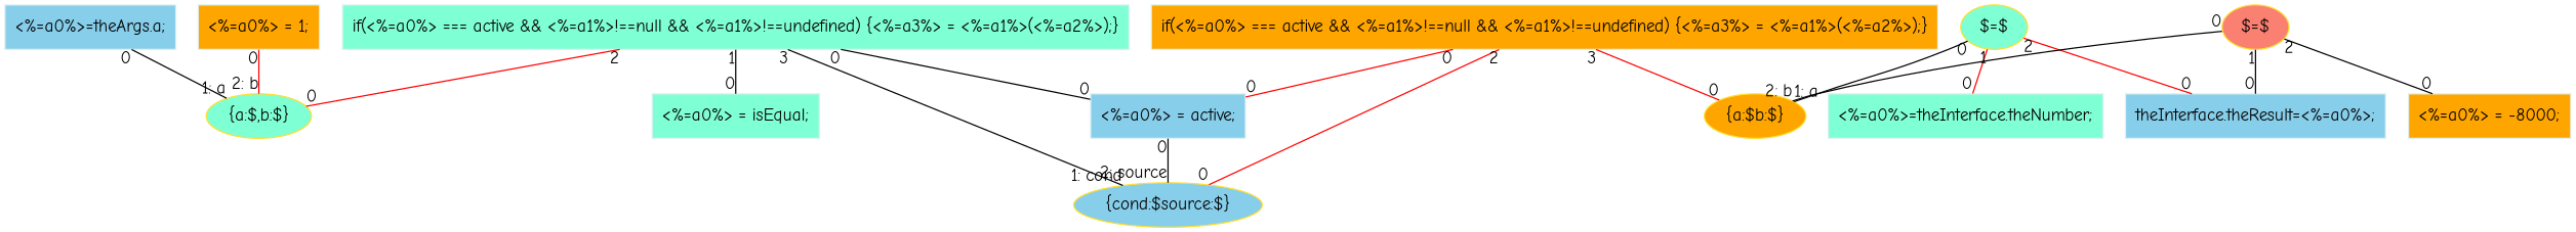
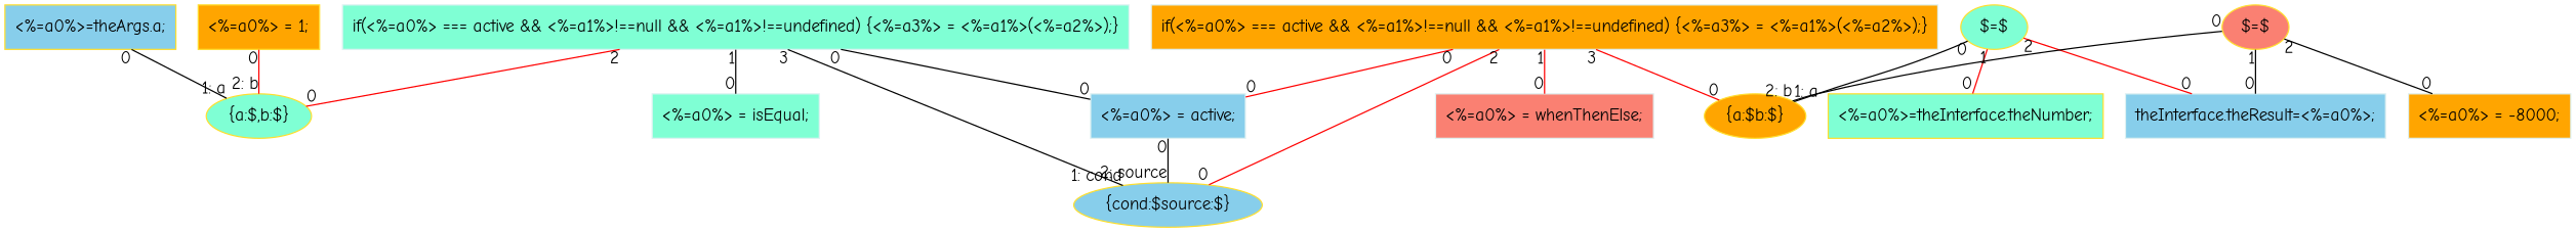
  digraph {
    fontname="Comic Neue"
    node [color="#dff1f2" fillcolor=aquamarine fontname="Comic Neue" shape=box style=filled]
    edge [arrowHead=none arrowsize=1 color=black dir=none fontname="Comic Neue" headlabel=0 taillabel=0]
    n1 [color="#ffde2f" label="{a:$,b:$}" shape=ellipse]
    n2 [color="#ffde2f" fillcolor=skyblue label="{cond:$source:$}" shape=ellipse]
    n3 [color="#ffde2f" fillcolor=orange label="{a:$b:$}" shape=ellipse]
-   n4 [fillcolor=skyblue label="<%=a0%>=theArgs.a;\n"]
-   n5 [label="<%=a0%>=theInterface.theNumber;\n"]
+   n4 [color="#ffde2f" fillcolor=skyblue label="<%=a0%>=theArgs.a;\n"]
+   n5 [color="#ffde2f" label="<%=a0%>=theInterface.theNumber;\n"]
    n6 [fillcolor=skyblue label="theInterface.theResult=<%=a0%>;\n"]
    n7 [fillcolor=skyblue label="<%=a0%> = active;\n"]
    n8 [label="<%=a0%> = isEqual;\n"]
-   n10 [fillcolor=orange label="<%=a0%> = 1;\n"]
+   n9 [fillcolor=salmon label="<%=a0%> = whenThenElse;\n"]
+   n10 [color="#ffde2f" fillcolor=orange label="<%=a0%> = 1;\n"]
    n11 [fillcolor=orange label="<%=a0%> = -8000;\n"]
    n12 [label="if(<%=a0%> === active && <%=a1%>!==null && <%=a1%>!==undefined) {<%=a3%> = <%=a1%>(<%=a2%>);}\n"]
    n13 [fillcolor=orange label="if(<%=a0%> === active && <%=a1%>!==null && <%=a1%>!==undefined) {<%=a3%> = <%=a1%>(<%=a2%>);}\n"]
    n14 [color="#ffde2f" label="$=$" shape=ellipse]
    n15 [color="#ffde2f" fillcolor=salmon label="$=$" shape=ellipse]
    n4 -> n1 [headlabel="1: a"]
    n7 -> n2 [headlabel="2: source"]
    n10 -> n1 [color=red headlabel="2: b"]
    n12 -> n1 [color=red taillabel=2]
    n12 -> n2 [headlabel="1: cond" taillabel=3]
    n12 -> n7
    n12 -> n8 [taillabel=1]
    n13 -> n2 [color=red taillabel=2]
    n13 -> n3 [color=red taillabel=3]
    n13 -> n7 [color=red]
+   n13 -> n9 [color=red taillabel=1]
    n14 -> n3 [headlabel="1: a"]
    n14 -> n5 [color=red taillabel=1]
    n14 -> n6 [color=red taillabel=2]
    n15 -> n3 [headlabel="2: b"]
    n15 -> n6 [taillabel=1]
    n15 -> n11 [taillabel=2]
  }
